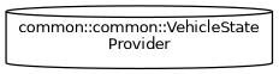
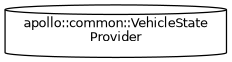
  digraph {
    rankdir=TB
-   n1 [color=black fillcolor=white fontname=Helvetica fontsize=10 height=0.2 label="common::common::VehicleState\lProvider" shape=cylinder style=filled width=0.4]
+   n1 [color=black fillcolor=white fontname=Helvetica fontsize=10 height=0.2 label="apollo::common::VehicleState\lProvider" shape=cylinder style=filled width=0.4]
  }
